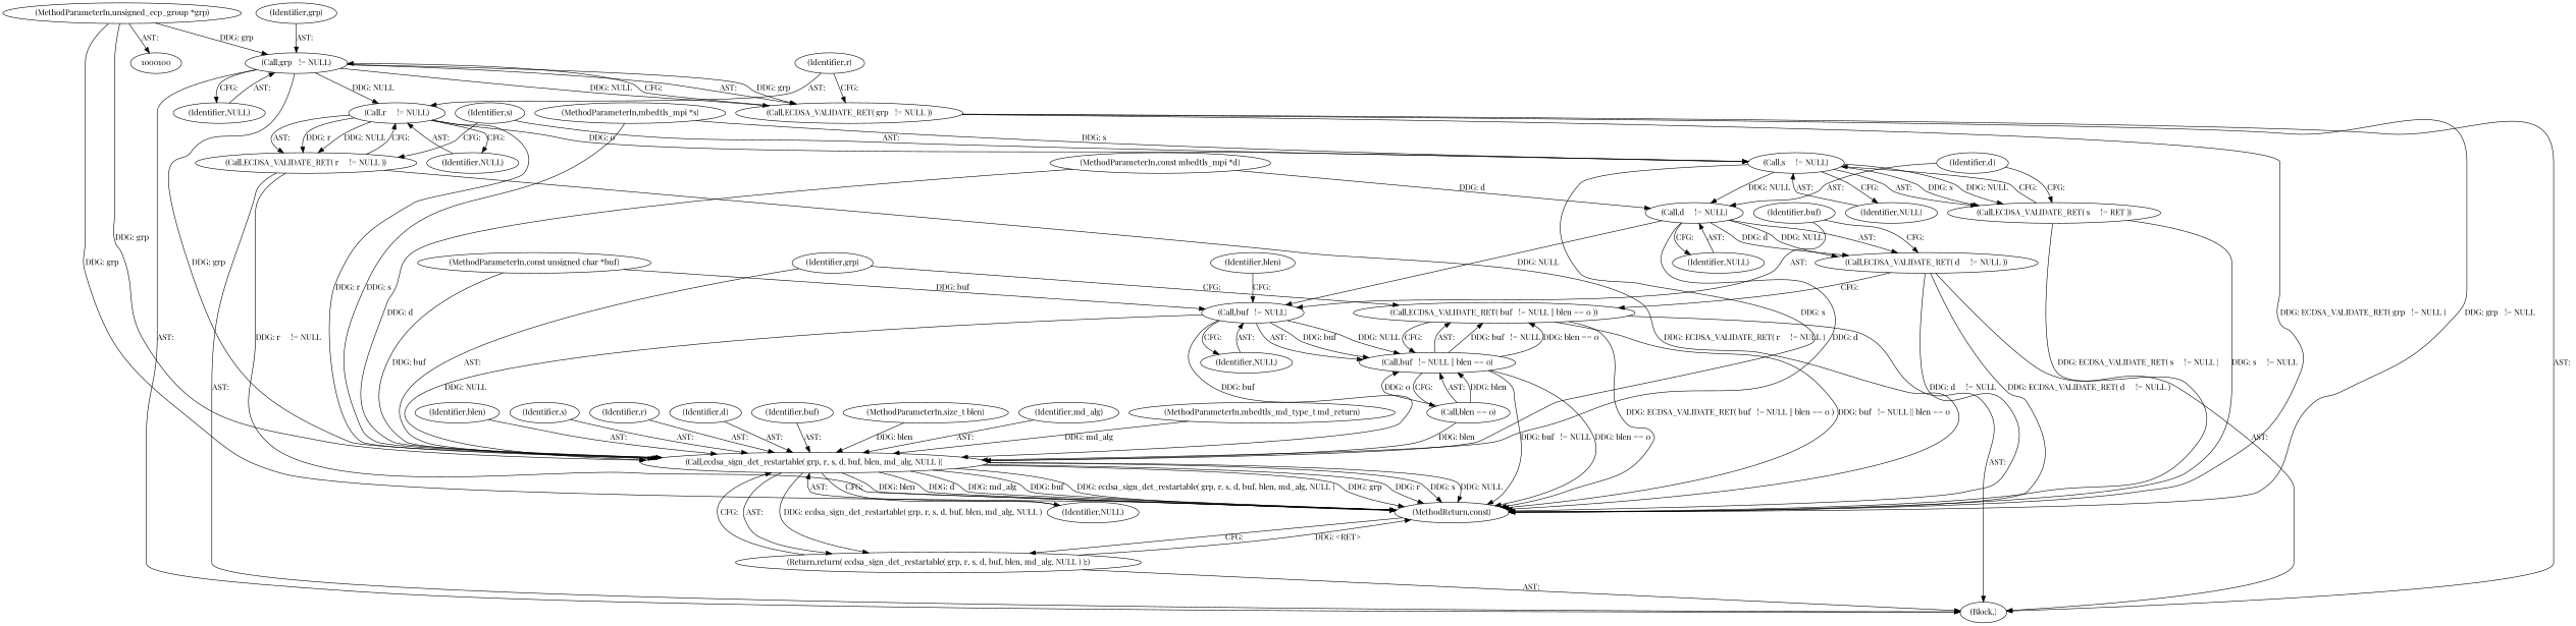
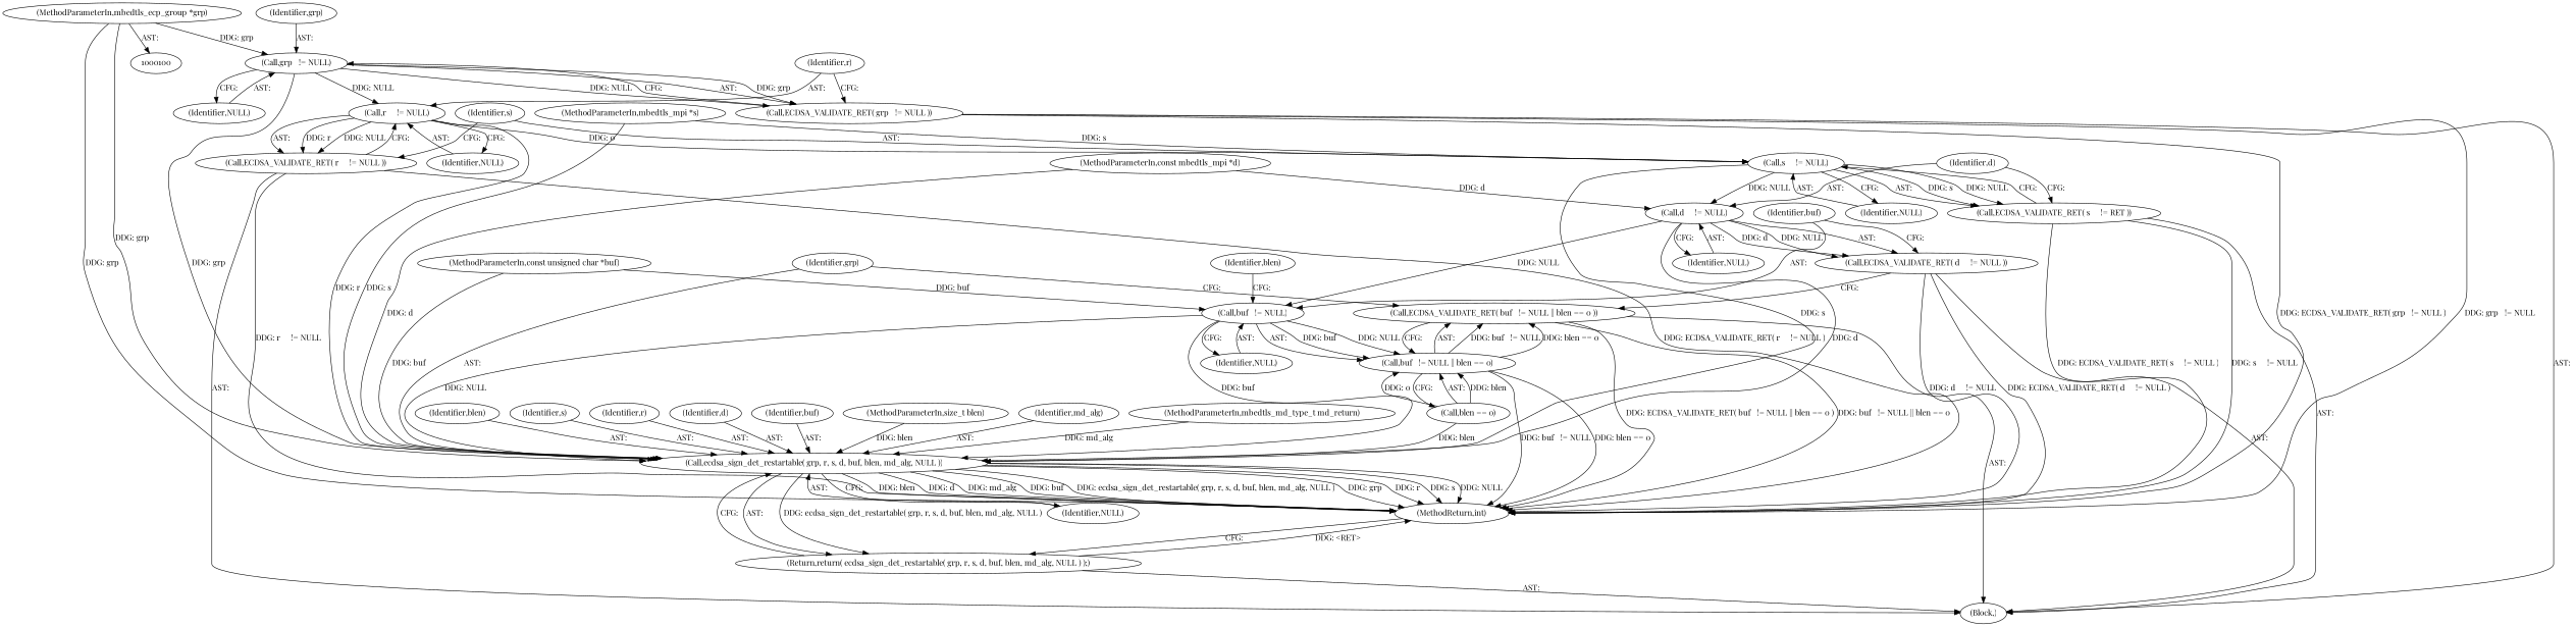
  digraph {
    fontname="Playfair Display"
    node [fontname="Playfair Display"]
    edge [fontname="Playfair Display"]
-   n1 [label="(MethodParameterIn,unsigned_ecp_group *grp)"]
+   n1 [label="(MethodParameterIn,mbedtls_ecp_group *grp)"]
    n2 [label="(Call,grp   != NULL)"]
    n3 [label="(Call,ecdsa_sign_det_restartable( grp, r, s, d, buf, blen, md_alg, NULL ))"]
-   n4 [label="(MethodReturn,const)"]
+   n4 [label="(MethodReturn,int)"]
    1000100
    n6 [label="(Call,ECDSA_VALIDATE_RET( grp   != NULL ))"]
    n7 [label="(Call,r     != NULL)"]
    n8 [label="(Identifier,NULL)"]
    n9 [label="(Return,return( ecdsa_sign_det_restartable( grp, r, s, d, buf, blen, md_alg, NULL ) );)"]
    n10 [label="(Identifier,NULL)"]
    n11 [label="(Block,)"]
    n12 [label="(Call,ECDSA_VALIDATE_RET( r     != NULL ))"]
    n13 [label="(Call,s     != NULL)"]
    n14 [label="(Identifier,NULL)"]
    n15 [label="(Call,ECDSA_VALIDATE_RET( s     != RET ))"]
    n16 [label="(Call,d     != NULL)"]
    n17 [label="(Identifier,NULL)"]
    n18 [label="(Call,ECDSA_VALIDATE_RET( d     != NULL ))"]
    n19 [label="(Call,buf   != NULL)"]
    n20 [label="(Identifier,NULL)"]
    n21 [label="(Call,ECDSA_VALIDATE_RET( buf   != NULL || blen == 0 ))"]
    n22 [label="(Call,buf   != NULL || blen == 0)"]
    n23 [label="(Identifier,NULL)"]
    n24 [label="(Call,blen == 0)"]
    n25 [label="(MethodParameterIn,const unsigned char *buf)"]
    n26 [label="(Identifier,d)"]
    n27 [label="(Identifier,blen)"]
    n28 [label="(Identifier,blen)"]
    n29 [label="(Identifier,r)"]
    n30 [label="(Identifier,s)"]
    n31 [label="(Identifier,s)"]
    n32 [label="(Identifier,r)"]
    n33 [label="(Identifier,d)"]
    n34 [label="(Identifier,grp)"]
    n35 [label="(Identifier,grp)"]
    n36 [label="(Identifier,buf)"]
    n37 [label="(Identifier,buf)"]
    n38 [label="(MethodParameterIn,size_t blen)"]
    n39 [label="(MethodParameterIn,mbedtls_mpi *s)"]
    n40 [label="(Identifier,md_alg)"]
    n41 [label="(MethodParameterIn,mbedtls_md_type_t md_return)"]
    n42 [label="(MethodParameterIn,const mbedtls_mpi *d)"]
    n1 -> n2 [label="DDG: grp"]
    n1 -> n3 [label="DDG: grp"]
    n1 -> n4 [label="DDG: grp"]
    n1 -> 1000100 [label="AST: "]
    n2 -> n3 [label="DDG: grp"]
    n2 -> n6 [label="AST: "]
    n2 -> n6 [label="DDG: grp"]
    n2 -> n6 [label="DDG: NULL"]
    n2 -> n7 [label="DDG: NULL"]
    n2 -> n8 [label="CFG: "]
    n3 -> n4 [label="DDG: NULL"]
    n3 -> n4 [label="DDG: blen"]
    n3 -> n4 [label="DDG: d"]
    n3 -> n4 [label="DDG: md_alg"]
    n3 -> n4 [label="DDG: buf"]
    n3 -> n4 [label="DDG: ecdsa_sign_det_restartable( grp, r, s, d, buf, blen, md_alg, NULL )"]
    n3 -> n4 [label="DDG: grp"]
    n3 -> n4 [label="DDG: r"]
    n3 -> n4 [label="DDG: s"]
    n3 -> n9 [label="AST: "]
    n3 -> n9 [label="DDG: ecdsa_sign_det_restartable( grp, r, s, d, buf, blen, md_alg, NULL )"]
    n3 -> n10 [label="CFG: "]
    n4 -> n9 [label="CFG: "]
    n6 -> n2 [label="CFG: "]
    n6 -> n4 [label="DDG: grp   != NULL"]
    n6 -> n4 [label="DDG: ECDSA_VALIDATE_RET( grp   != NULL )"]
    n6 -> n11 [label="AST: "]
    n7 -> n3 [label="DDG: r"]
    n7 -> n12 [label="AST: "]
    n7 -> n12 [label="DDG: r"]
    n7 -> n12 [label="DDG: NULL"]
    n7 -> n13 [label="DDG: 0"]
    n7 -> n14 [label="CFG: "]
    n8 -> n2 [label="AST: "]
    n9 -> n3 [label="CFG: "]
    n9 -> n4 [label="DDG: <RET>"]
    n9 -> n11 [label="AST: "]
    n10 -> n3 [label="AST: "]
    n12 -> n4 [label="DDG: r     != NULL"]
    n12 -> n4 [label="DDG: ECDSA_VALIDATE_RET( r     != NULL )"]
    n12 -> n7 [label="CFG: "]
    n12 -> n11 [label="AST: "]
    n13 -> n3 [label="DDG: s"]
    n13 -> n15 [label="AST: "]
    n13 -> n15 [label="DDG: s"]
    n13 -> n15 [label="DDG: NULL"]
    n13 -> n16 [label="DDG: NULL"]
    n13 -> n17 [label="CFG: "]
    n14 -> n7 [label="AST: "]
    n15 -> n4 [label="DDG: ECDSA_VALIDATE_RET( s     != NULL )"]
    n15 -> n4 [label="DDG: s     != NULL"]
-   n2 -> n11 [label="AST: "]
+   n15 -> n11 [label="AST: "]
    n15 -> n13 [label="CFG: "]
    n16 -> n3 [label="DDG: d"]
    n16 -> n18 [label="AST: "]
    n16 -> n18 [label="DDG: d"]
    n16 -> n18 [label="DDG: NULL"]
    n16 -> n19 [label="DDG: NULL"]
    n16 -> n20 [label="CFG: "]
    n17 -> n13 [label="AST: "]
    n18 -> n4 [label="DDG: ECDSA_VALIDATE_RET( d     != NULL )"]
    n18 -> n4 [label="DDG: d     != NULL"]
    n18 -> n11 [label="AST: "]
    n18 -> n21 [label="CFG: "]
    n19 -> n3 [label="DDG: buf"]
    n19 -> n3 [label="DDG: NULL"]
    n19 -> n22 [label="AST: "]
    n19 -> n22 [label="DDG: buf"]
    n19 -> n22 [label="DDG: NULL"]
    n19 -> n23 [label="CFG: "]
    n20 -> n16 [label="AST: "]
    n21 -> n4 [label="DDG: ECDSA_VALIDATE_RET( buf   != NULL || blen == 0 )"]
    n21 -> n4 [label="DDG: buf   != NULL || blen == 0"]
    n21 -> n11 [label="AST: "]
    n21 -> n22 [label="CFG: "]
    n22 -> n4 [label="DDG: buf   != NULL"]
    n22 -> n4 [label="DDG: blen == 0"]
    n22 -> n21 [label="AST: "]
    n22 -> n21 [label="DDG: buf   != NULL"]
    n22 -> n21 [label="DDG: blen == 0"]
    n22 -> n24 [label="CFG: "]
    n23 -> n19 [label="AST: "]
    n24 -> n3 [label="DDG: blen"]
    n24 -> n22 [label="AST: "]
    n24 -> n22 [label="DDG: blen"]
    n24 -> n22 [label="DDG: 0"]
    n25 -> n3 [label="DDG: buf"]
    n25 -> n19 [label="DDG: buf"]
    n26 -> n15 [label="CFG: "]
    n26 -> n16 [label="AST: "]
    n27 -> n19 [label="CFG: "]
    n28 -> n3 [label="AST: "]
    n29 -> n6 [label="CFG: "]
    n29 -> n7 [label="AST: "]
    n30 -> n12 [label="CFG: "]
    n30 -> n13 [label="AST: "]
    n31 -> n3 [label="AST: "]
    n32 -> n3 [label="AST: "]
    n33 -> n3 [label="AST: "]
    n34 -> n2 [label="AST: "]
    n35 -> n3 [label="AST: "]
    n35 -> n21 [label="CFG: "]
    n36 -> n18 [label="CFG: "]
    n36 -> n19 [label="AST: "]
    n37 -> n3 [label="AST: "]
    n38 -> n3 [label="DDG: blen"]
    n39 -> n3 [label="DDG: s"]
    n39 -> n13 [label="DDG: s"]
    n40 -> n3 [label="AST: "]
    n41 -> n3 [label="DDG: md_alg"]
    n42 -> n3 [label="DDG: d"]
    n42 -> n16 [label="DDG: d"]
  }
